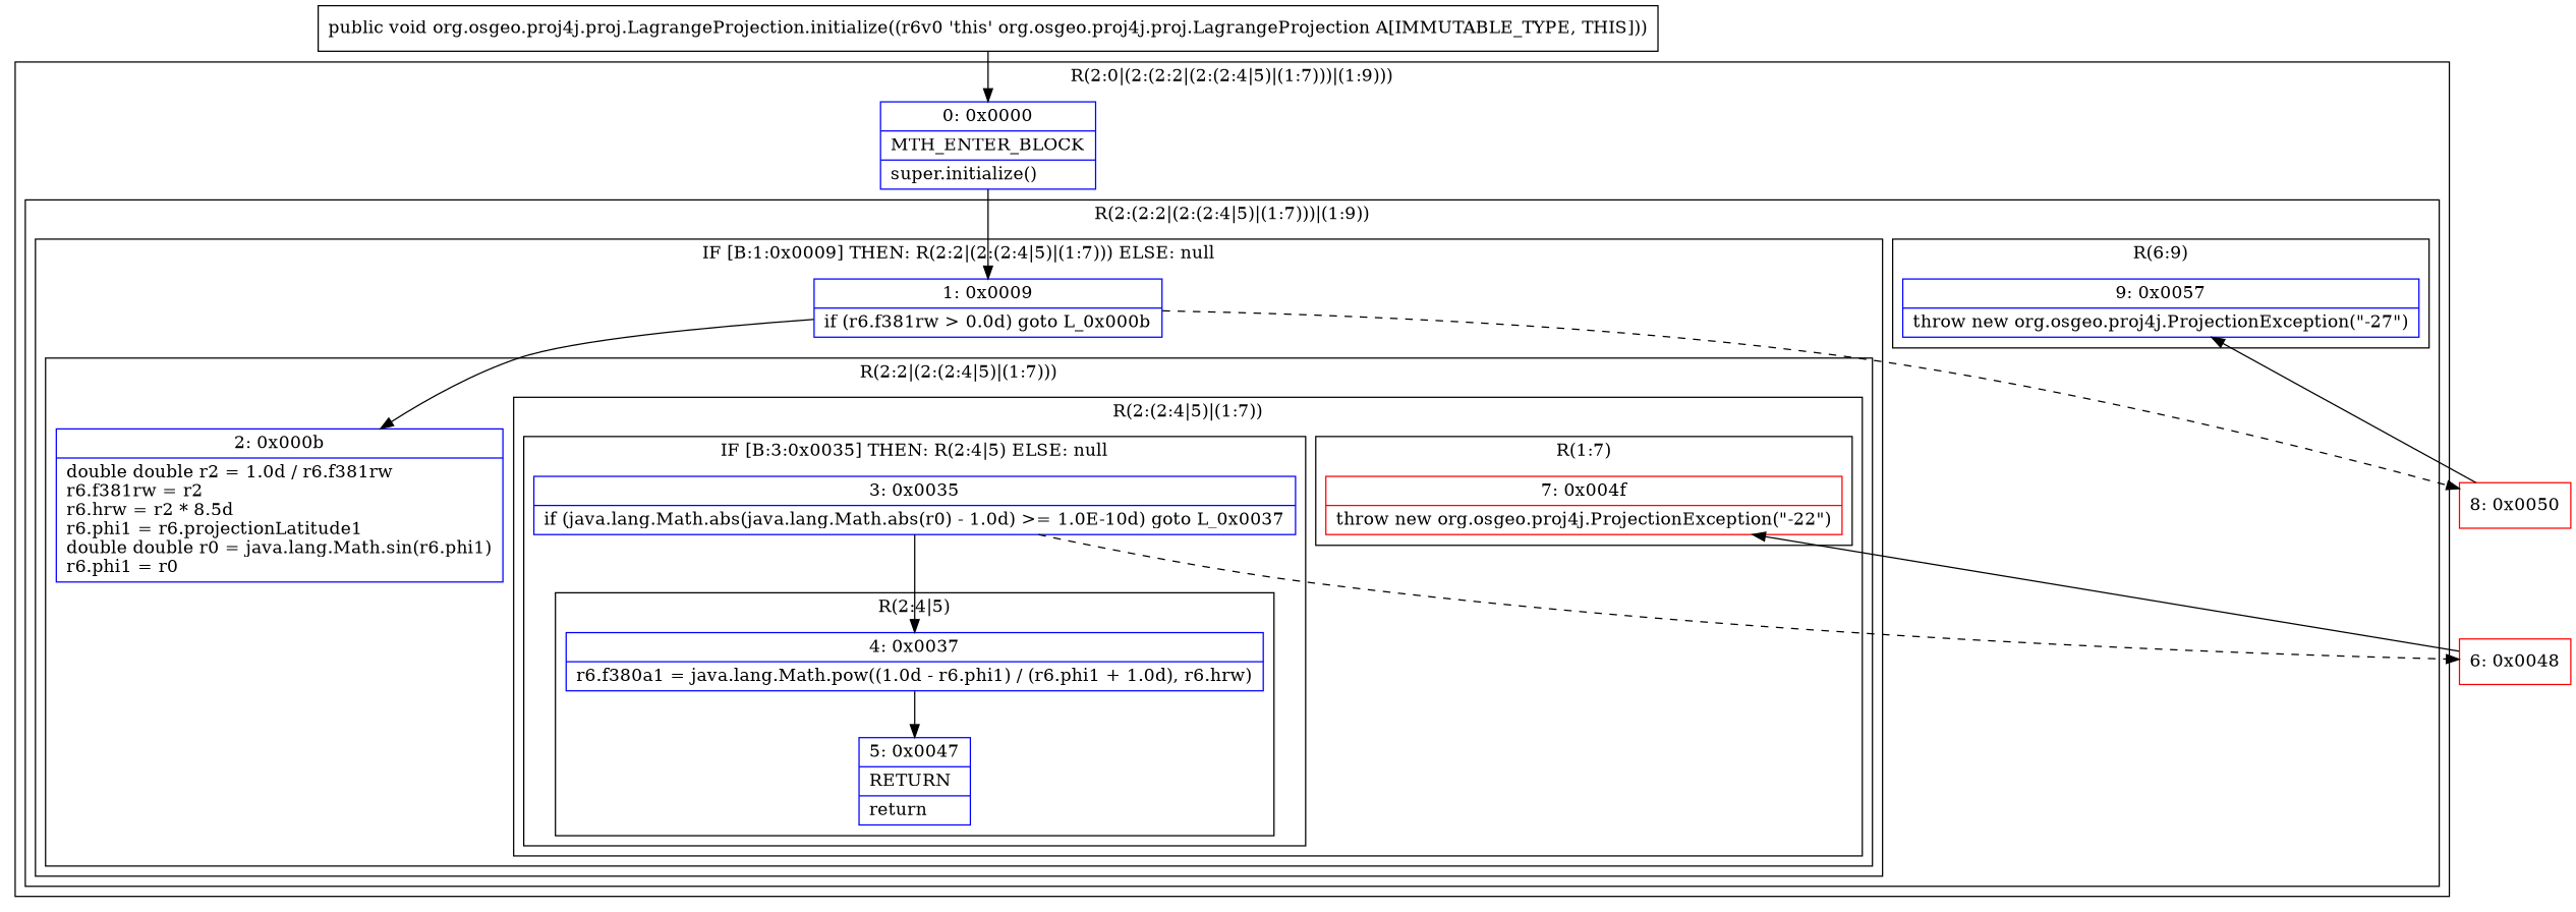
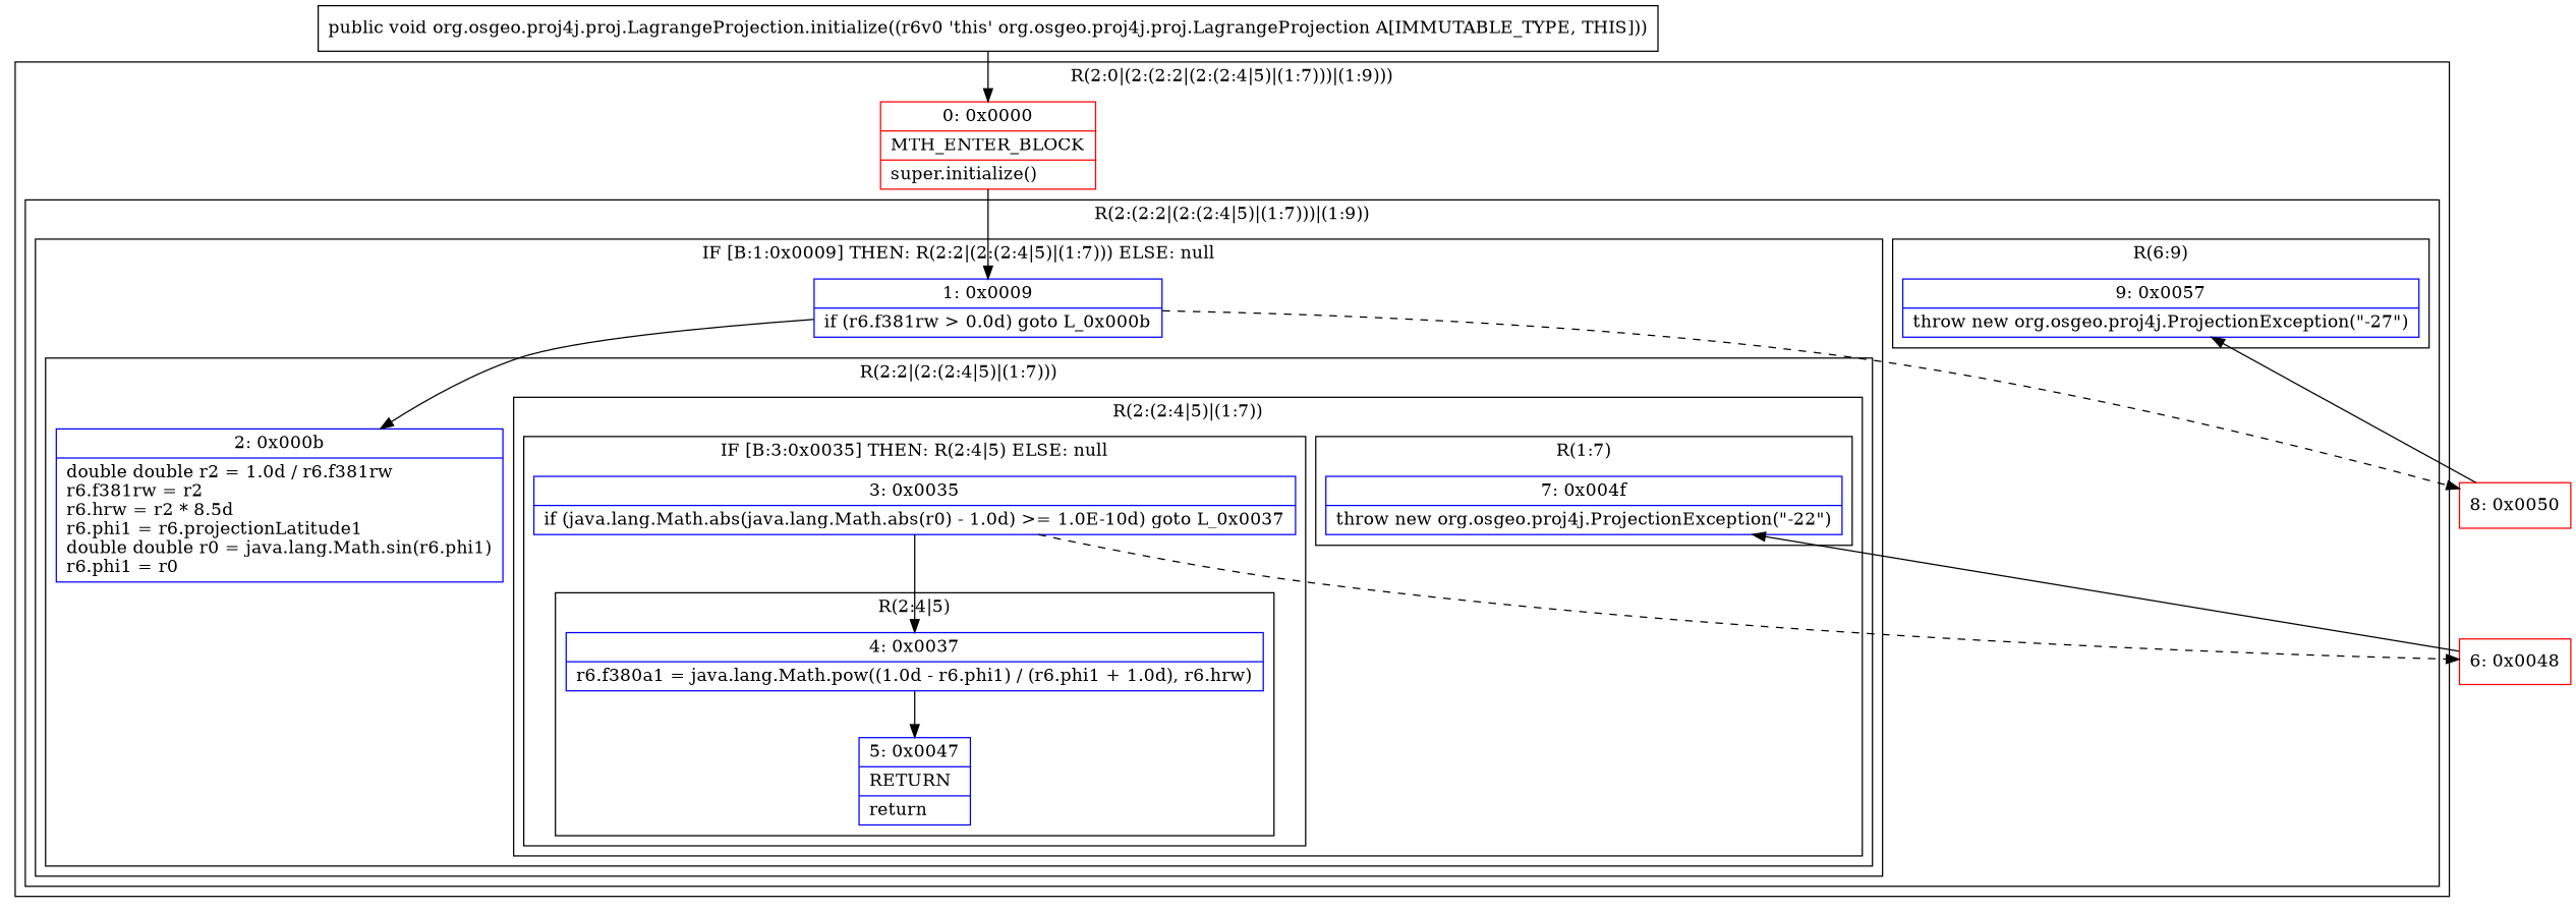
  digraph {
    node [color=blue shape=record]
    n1 [label="{4\:\ 0x0037|r6.f380a1 = java.lang.Math.pow((1.0d \- r6.phi1) \/ (r6.phi1 + 1.0d), r6.hrw)\l}"]
    n2 [label="{5\:\ 0x0047|RETURN\l|return\l}"]
    n3 [label="{3\:\ 0x0035|if (java.lang.Math.abs(java.lang.Math.abs(r0) \- 1.0d) \>= 1.0E\-10d) goto L_0x0037\l}"]
-   n4 [color=red label="{7\:\ 0x004f|throw new org.osgeo.proj4j.ProjectionException(\"\-22\")\l}"]
+   n4 [label="{7\:\ 0x004f|throw new org.osgeo.proj4j.ProjectionException(\"\-22\")\l}"]
    n5 [label="{2\:\ 0x000b|double double r2 = 1.0d \/ r6.f381rw\lr6.f381rw = r2\lr6.hrw = r2 * 8.5d\lr6.phi1 = r6.projectionLatitude1\ldouble double r0 = java.lang.Math.sin(r6.phi1)\lr6.phi1 = r0\l}"]
    n6 [label="{1\:\ 0x0009|if (r6.f381rw \> 0.0d) goto L_0x000b\l}"]
    n7 [label="{9\:\ 0x0057|throw new org.osgeo.proj4j.ProjectionException(\"\-27\")\l}"]
-   n8 [label="{0\:\ 0x0000|MTH_ENTER_BLOCK\l|super.initialize()\l}"]
+   n8 [color=red label="{0\:\ 0x0000|MTH_ENTER_BLOCK\l|super.initialize()\l}"]
    n9 [color=red label="{6\:\ 0x0048}"]
    n10 [color=red label="{8\:\ 0x0050}"]
    n11 [label="{public void org.osgeo.proj4j.proj.LagrangeProjection.initialize((r6v0 'this' org.osgeo.proj4j.proj.LagrangeProjection A[IMMUTABLE_TYPE, THIS])) }" color=""]
    subgraph cluster_1 {
      label="R(2:0|(2:(2:2|(2:(2:4|5)|(1:7)))|(1:9)))"
      n8
      subgraph cluster_2 {
        label="R(2:(2:2|(2:(2:4|5)|(1:7)))|(1:9))"
        subgraph cluster_3 {
          label="IF [B:1:0x0009] THEN: R(2:2|(2:(2:4|5)|(1:7))) ELSE: null"
          n6
          subgraph cluster_4 {
            label="R(2:2|(2:(2:4|5)|(1:7)))"
            n5
            subgraph cluster_5 {
              label="R(2:(2:4|5)|(1:7))"
              subgraph cluster_6 {
                label="IF [B:3:0x0035] THEN: R(2:4|5) ELSE: null"
                n3
                subgraph cluster_7 {
                  label="R(2:4|5)"
                  n1
                  n2
                }
              }
              subgraph cluster_8 {
                label="R(1:7)"
                n4
              }
            }
          }
        }
        subgraph cluster_9 {
          label="R(6:9)"
          n7
        }
      }
    }
    n1 -> n2
    n3 -> n1
    n3 -> n9 [style=dashed]
    n6 -> n5
    n6 -> n10 [style=dashed]
    n8 -> n6
    n9 -> n4
    n10 -> n7
    n11 -> n8
  }
